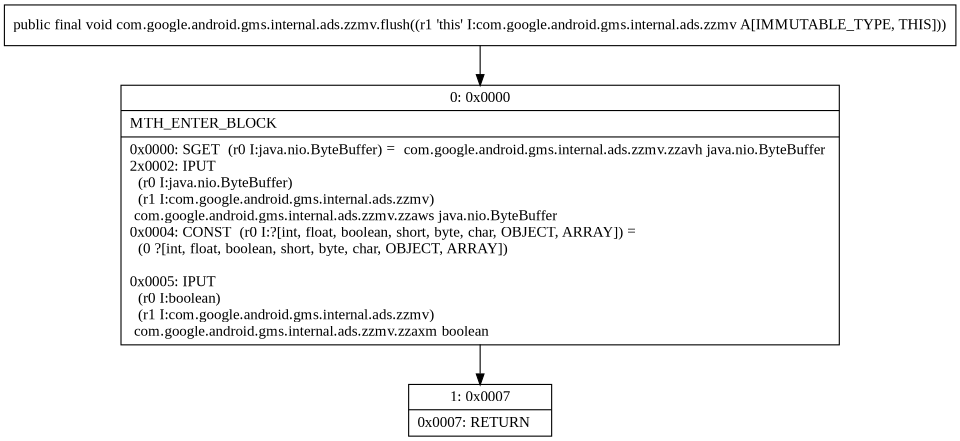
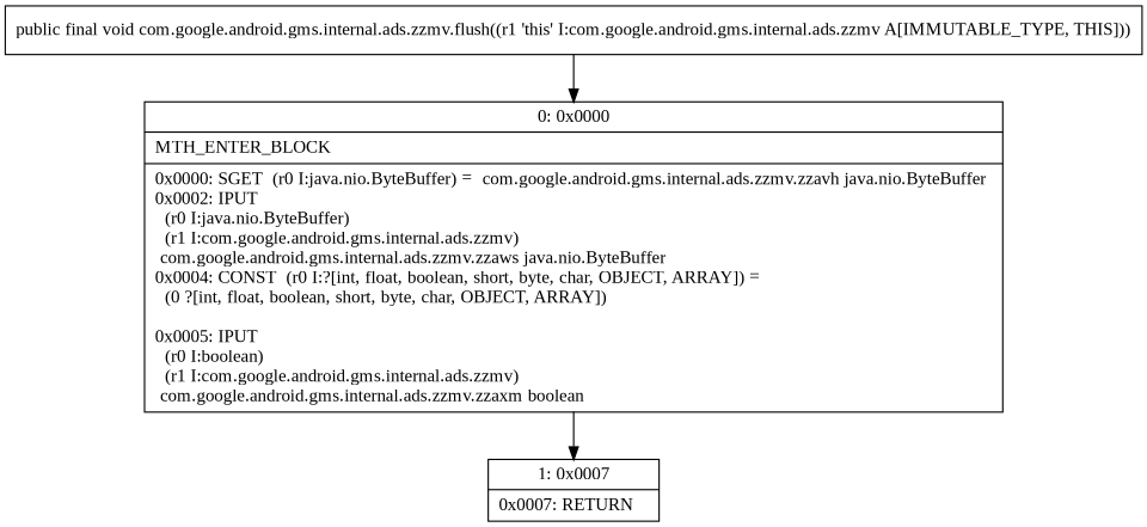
  digraph {
    fontname="Liberation Serif"
    node [shape=record fontname="Liberation Serif"]
    edge [fontname="Liberation Serif"]
-   n1 [label="{0\:\ 0x0000|MTH_ENTER_BLOCK\l|0x0000: SGET  (r0 I:java.nio.ByteBuffer) =  com.google.android.gms.internal.ads.zzmv.zzavh java.nio.ByteBuffer \l2x0002: IPUT  \l  (r0 I:java.nio.ByteBuffer)\l  (r1 I:com.google.android.gms.internal.ads.zzmv)\l com.google.android.gms.internal.ads.zzmv.zzaws java.nio.ByteBuffer \l0x0004: CONST  (r0 I:?[int, float, boolean, short, byte, char, OBJECT, ARRAY]) = \l  (0 ?[int, float, boolean, short, byte, char, OBJECT, ARRAY])\l \l0x0005: IPUT  \l  (r0 I:boolean)\l  (r1 I:com.google.android.gms.internal.ads.zzmv)\l com.google.android.gms.internal.ads.zzmv.zzaxm boolean \l}"]
+   n1 [label="{0\:\ 0x0000|MTH_ENTER_BLOCK\l|0x0000: SGET  (r0 I:java.nio.ByteBuffer) =  com.google.android.gms.internal.ads.zzmv.zzavh java.nio.ByteBuffer \l0x0002: IPUT  \l  (r0 I:java.nio.ByteBuffer)\l  (r1 I:com.google.android.gms.internal.ads.zzmv)\l com.google.android.gms.internal.ads.zzmv.zzaws java.nio.ByteBuffer \l0x0004: CONST  (r0 I:?[int, float, boolean, short, byte, char, OBJECT, ARRAY]) = \l  (0 ?[int, float, boolean, short, byte, char, OBJECT, ARRAY])\l \l0x0005: IPUT  \l  (r0 I:boolean)\l  (r1 I:com.google.android.gms.internal.ads.zzmv)\l com.google.android.gms.internal.ads.zzmv.zzaxm boolean \l}"]
    n2 [label="{1\:\ 0x0007|0x0007: RETURN   \l}"]
    n3 [label="{public final void com.google.android.gms.internal.ads.zzmv.flush((r1 'this' I:com.google.android.gms.internal.ads.zzmv A[IMMUTABLE_TYPE, THIS])) }"]
    n1 -> n2
    n3 -> n1
  }
